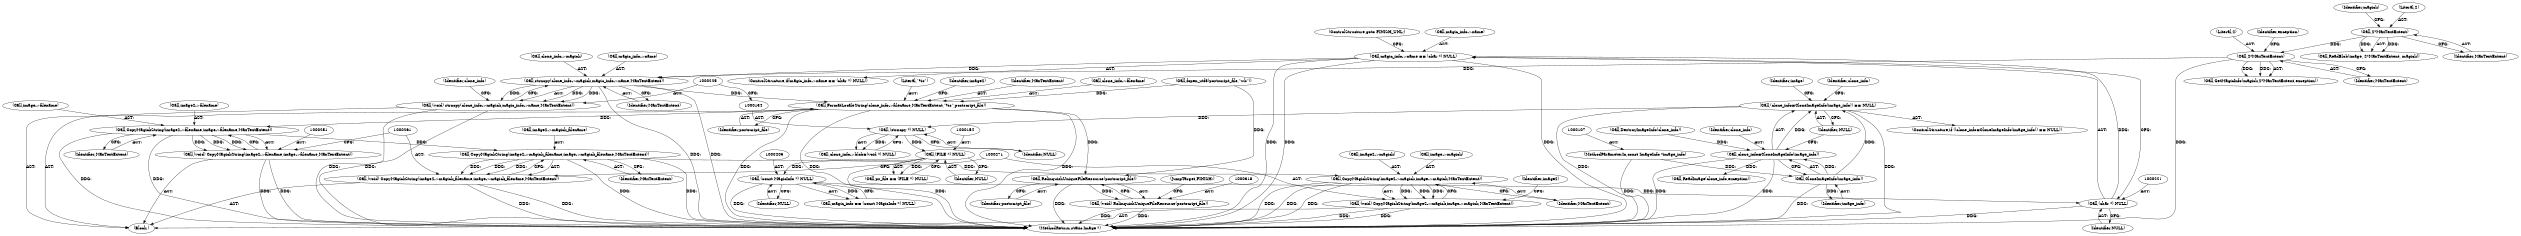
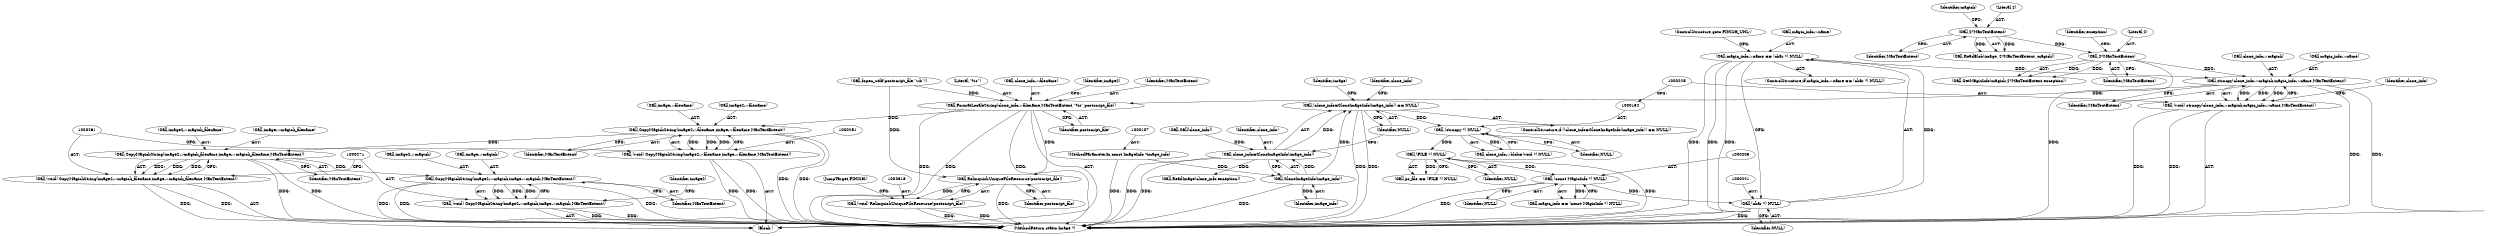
  digraph {
    n1 [label="(Call,strncpy(clone_info->magick,magic_info->name,MaxTextExtent))"]
    n2 [label="(Call,(void) strncpy(clone_info->magick,magic_info->name,MaxTextExtent))"]
    n3 [label="(Call,FormatLocaleString(clone_info->filename,MaxTextExtent,\"%s\",postscript_file))"]
    n4 [label="(MethodReturn,static Image *)"]
    n5 [label="(Identifier,MaxTextExtent)"]
    n6 [label="(Block,)"]
    n7 [label="(Call,CopyMagickString(image2->filename,image->filename,MaxTextExtent))"]
    n8 [label="(Call,RelinquishUniqueFileResource(postscript_file))"]
    n9 [label="(Identifier,postscript_file)"]
    n10 [label="(Call,magic_info->name == (char *) NULL)"]
    n11 [label="(Call,(char *) NULL)"]
    n12 [label="(ControlStructure,if(magic_info->name == (char *) NULL))"]
    n13 [label="(Identifier,NULL)"]
    n14 [label="(Call,(const MagicInfo *) NULL)"]
    n15 [label="(Identifier,NULL)"]
    n16 [label="(Call,magic_info == (const MagicInfo *) NULL)"]
    n17 [label="(Call,(FILE *) NULL)"]
    n18 [label="(Call,ps_file == (FILE *) NULL)"]
    n19 [label="(Identifier,NULL)"]
    n20 [label="(Call,(strncpy *) NULL)"]
    n21 [label="(Call,clone_info->blob=(void *) NULL)"]
    n22 [label="(Identifier,NULL)"]
    n23 [label="(Call,(clone_info=CloneImageInfo(image_info)) == NULL)"]
    n24 [label="(Identifier,NULL)"]
    n25 [label="(ControlStructure,if ((clone_info=CloneImageInfo(image_info)) == NULL))"]
    n26 [label="(Call,clone_info=CloneImageInfo(image_info))"]
    n27 [label="(Call,CloneImageInfo(image_info))"]
    n28 [label="(Call,ReadImage(clone_info,exception))"]
    n29 [label="(Identifier,image_info)"]
-   n30 [label="(Call,DestroyImageInfo(clone_info))"]
+   n30 [label="(Call,Call(clone_info))"]
    n31 [label="(MethodParameterIn,const ImageInfo *image_info)"]
    1000107
    n33 [label="(Call,2*MaxTextExtent)"]
    n34 [label="(Identifier,MaxTextExtent)"]
    n35 [label="(Call,GetMagicInfo(magick,2*MaxTextExtent,exception))"]
    n36 [label="(Call,2*MaxTextExtent)"]
    n37 [label="(Identifier,MaxTextExtent)"]
    n38 [label="(Call,ReadBlob(image, 2*MaxTextExtent, magick))"]
    n39 [label="(Call,(void) CopyMagickString(image2->filename,image->filename,MaxTextExtent))"]
    n40 [label="(Call,CopyMagickString(image2->magick_filename,image->magick_filename,MaxTextExtent))"]
    n41 [label="(Identifier,MaxTextExtent)"]
    n42 [label="(Call,(void) RelinquishUniqueFileResource(postscript_file))"]
    n43 [label="(Identifier,postscript_file)"]
    n44 [label="(Call,(void) CopyMagickString(image2->magick_filename,image->magick_filename,MaxTextExtent))"]
    n45 [label="(Call,CopyMagickString(image2->magick,image->magick,MaxTextExtent))"]
    n46 [label="(Identifier,MaxTextExtent)"]
    n47 [label="(Call,(void) CopyMagickString(image2->magick,image->magick,MaxTextExtent))"]
    n48 [label="(Identifier,MaxTextExtent)"]
    n49 [label="(Identifier,clone_info)"]
    n50 [label="(JumpTarget,FINISH:)"]
    n51 [label="(Call,image2->magick)"]
    n52 [label="(Identifier,image2)"]
    n53 [label="(Identifier,magick)"]
    n54 [label="(Literal,\"%s\")"]
    n55 [label="(Call,image2->magick_filename)"]
+   n56 [label="(Call,image->magick_filename)"]
    n57 [label="(Identifier,exception)"]
    n58 [label="(Call,clone_info->filename)"]
    n59 [label="(ControlStructure,goto FINISH_UNL;)"]
    n60 [label="(Literal,2)"]
    n61 [label="(Identifier,image)"]
    n62 [label="(Call,magic_info->name)"]
    n63 [label="(Call,clone_info->magick)"]
    n64 [label="(Call,image->magick)"]
    n65 [label="(Identifier,clone_info)"]
    n66 [label="(Call,image->filename)"]
    n67 [label="(Call,magic_info->name)"]
    n68 [label="(Call,image2->filename)"]
    n69 [label="(Literal,2)"]
    n70 [label="(Call,fopen_utf8(postscript_file,\"wb\"))"]
    n71 [label="(Identifier,image2)"]
    n72 [label="(Identifier,clone_info)"]
    n73 [label="(Identifier,MaxTextExtent)"]
    1000225
    1000134
    1000221
    1000205
-   1000154
    1000251
    1000261
    1000271
    1000318
    n1 -> n2 [label="AST: "]
    n1 -> n2 [label="DDG: "]
    n1 -> n2 [label="DDG: "]
    n1 -> n2 [label="DDG: "]
    n1 -> n3 [label="DDG: "]
    n1 -> n4 [label="DDG: "]
    n1 -> n4 [label="DDG: "]
    n1 -> n5 [label="CFG: "]
    n2 -> n1 [label="CFG: "]
    n2 -> n4 [label="DDG: "]
    n2 -> n4 [label="DDG: "]
    n2 -> n6 [label="AST: "]
    n3 -> n4 [label="DDG: "]
    n3 -> n4 [label="DDG: "]
    n3 -> n4 [label="DDG: "]
    n3 -> n6 [label="AST: "]
    n3 -> n7 [label="DDG: "]
    n3 -> n8 [label="DDG: "]
    n3 -> n9 [label="CFG: "]
    n5 -> n1 [label="AST: "]
    n7 -> n4 [label="DDG: "]
    n7 -> n4 [label="DDG: "]
    n7 -> n39 [label="AST: "]
    n7 -> n39 [label="DDG: "]
    n7 -> n39 [label="DDG: "]
    n7 -> n39 [label="DDG: "]
    n7 -> n40 [label="DDG: "]
    n7 -> n41 [label="CFG: "]
    n8 -> n4 [label="DDG: "]
    n8 -> n42 [label="AST: "]
    n8 -> n42 [label="DDG: "]
    n8 -> n43 [label="CFG: "]
    n9 -> n3 [label="AST: "]
    n10 -> n1 [label="DDG: "]
    n10 -> n4 [label="DDG: "]
    n10 -> n4 [label="DDG: "]
    n10 -> n4 [label="DDG: "]
    n10 -> n11 [label="CFG: "]
    n10 -> n12 [label="AST: "]
    n11 -> n4 [label="DDG: "]
    n11 -> n10 [label="AST: "]
    n11 -> n10 [label="DDG: "]
    n11 -> n13 [label="CFG: "]
    n13 -> n11 [label="AST: "]
    n14 -> n4 [label="DDG: "]
    n14 -> n11 [label="DDG: "]
    n14 -> n15 [label="CFG: "]
    n14 -> n16 [label="AST: "]
    n14 -> n16 [label="DDG: "]
    n15 -> n14 [label="AST: "]
    n16 -> n14 [label="CFG: "]
    n17 -> n4 [label="DDG: "]
    n17 -> n14 [label="DDG: "]
    n17 -> n18 [label="AST: "]
    n17 -> n18 [label="DDG: "]
    n17 -> n19 [label="CFG: "]
    n18 -> n17 [label="CFG: "]
    n19 -> n17 [label="AST: "]
    n20 -> n17 [label="DDG: "]
    n20 -> n21 [label="AST: "]
    n20 -> n21 [label="DDG: "]
    n20 -> n22 [label="CFG: "]
    n21 -> n20 [label="CFG: "]
    n22 -> n20 [label="AST: "]
    n23 -> n4 [label="DDG: "]
    n23 -> n4 [label="DDG: "]
    n23 -> n20 [label="DDG: "]
    n23 -> n24 [label="CFG: "]
    n23 -> n25 [label="AST: "]
    n24 -> n23 [label="AST: "]
    n24 -> n26 [label="CFG: "]
    n26 -> n4 [label="DDG: "]
    n26 -> n4 [label="DDG: "]
    n26 -> n23 [label="AST: "]
    n26 -> n23 [label="DDG: "]
    n26 -> n27 [label="CFG: "]
    n26 -> n28 [label="DDG: "]
    n27 -> n4 [label="DDG: "]
    n27 -> n23 [label="DDG: "]
    n27 -> n26 [label="AST: "]
    n27 -> n26 [label="DDG: "]
    n27 -> n29 [label="DDG: "]
    n29 -> n27 [label="AST: "]
    n30 -> n26 [label="DDG: "]
    n31 -> n4 [label="DDG: "]
    n31 -> n27 [label="DDG: "]
    1000107 -> n31 [label="AST: "]
    n33 -> n1 [label="DDG: "]
    n33 -> n4 [label="DDG: "]
    n33 -> n34 [label="CFG: "]
    n33 -> n35 [label="AST: "]
    n33 -> n35 [label="DDG: "]
    n33 -> n35 [label="DDG: "]
    n34 -> n33 [label="AST: "]
    n36 -> n33 [label="DDG: "]
    n36 -> n37 [label="CFG: "]
    n36 -> n38 [label="AST: "]
    n36 -> n38 [label="DDG: "]
    n36 -> n38 [label="DDG: "]
    n37 -> n36 [label="AST: "]
    n39 -> n4 [label="DDG: "]
    n39 -> n4 [label="DDG: "]
    n39 -> n6 [label="AST: "]
    n39 -> n7 [label="CFG: "]
    n40 -> n4 [label="DDG: "]
    n40 -> n4 [label="DDG: "]
    n40 -> n44 [label="AST: "]
    n40 -> n44 [label="DDG: "]
    n40 -> n44 [label="DDG: "]
    n40 -> n44 [label="DDG: "]
    n40 -> n45 [label="DDG: "]
    n40 -> n46 [label="CFG: "]
    n41 -> n7 [label="AST: "]
    n42 -> n4 [label="DDG: "]
    n42 -> n4 [label="DDG: "]
    n42 -> n8 [label="CFG: "]
    n43 -> n8 [label="AST: "]
    n44 -> n4 [label="DDG: "]
    n44 -> n4 [label="DDG: "]
    n44 -> n6 [label="AST: "]
    n44 -> n40 [label="CFG: "]
    n45 -> n4 [label="DDG: "]
    n45 -> n4 [label="DDG: "]
    n45 -> n4 [label="DDG: "]
    n45 -> n47 [label="AST: "]
    n45 -> n47 [label="DDG: "]
    n45 -> n47 [label="DDG: "]
    n45 -> n47 [label="DDG: "]
    n45 -> n48 [label="CFG: "]
    n46 -> n40 [label="AST: "]
    n47 -> n4 [label="DDG: "]
    n47 -> n4 [label="DDG: "]
    n47 -> n6 [label="AST: "]
    n47 -> n45 [label="CFG: "]
    n48 -> n45 [label="AST: "]
    n49 -> n26 [label="AST: "]
    n50 -> n42 [label="CFG: "]
    n51 -> n45 [label="AST: "]
    n52 -> n47 [label="CFG: "]
    n53 -> n36 [label="CFG: "]
    n54 -> n3 [label="AST: "]
    n55 -> n40 [label="AST: "]
+   n56 -> n40 [label="AST: "]
    n57 -> n33 [label="CFG: "]
    n58 -> n3 [label="AST: "]
    n59 -> n10 [label="CFG: "]
    n60 -> n36 [label="AST: "]
    n61 -> n23 [label="CFG: "]
    n62 -> n10 [label="AST: "]
    n63 -> n1 [label="AST: "]
    n64 -> n45 [label="AST: "]
    n65 -> n2 [label="CFG: "]
    n66 -> n7 [label="AST: "]
    n67 -> n1 [label="AST: "]
    n68 -> n7 [label="AST: "]
    n69 -> n33 [label="AST: "]
    n70 -> n3 [label="DDG: "]
    n70 -> n8 [label="DDG: "]
    n71 -> n3 [label="CFG: "]
    n72 -> n23 [label="CFG: "]
    n73 -> n3 [label="AST: "]
    1000225 -> n2 [label="AST: "]
    1000225 -> 1000134 [label="CFG: "]
    1000134 -> n20 [label="AST: "]
    1000221 -> n11 [label="AST: "]
    1000205 -> n14 [label="AST: "]
-   1000154 -> n17 [label="AST: "]
    1000251 -> n39 [label="AST: "]
    1000261 -> n39 [label="CFG: "]
    1000261 -> n44 [label="AST: "]
    1000271 -> n44 [label="CFG: "]
    1000271 -> n47 [label="AST: "]
    1000318 -> n42 [label="AST: "]
  }
